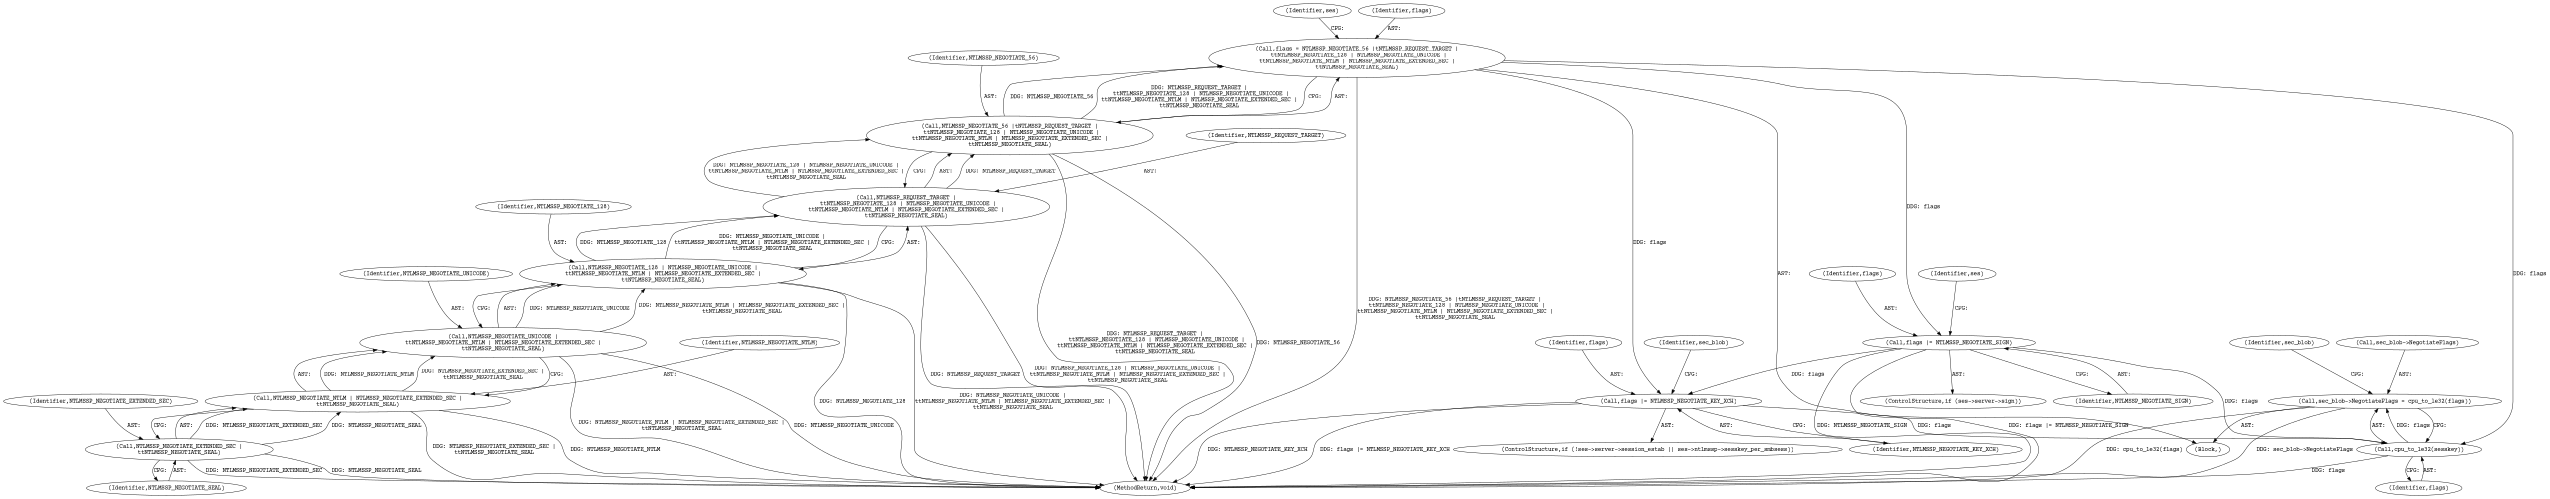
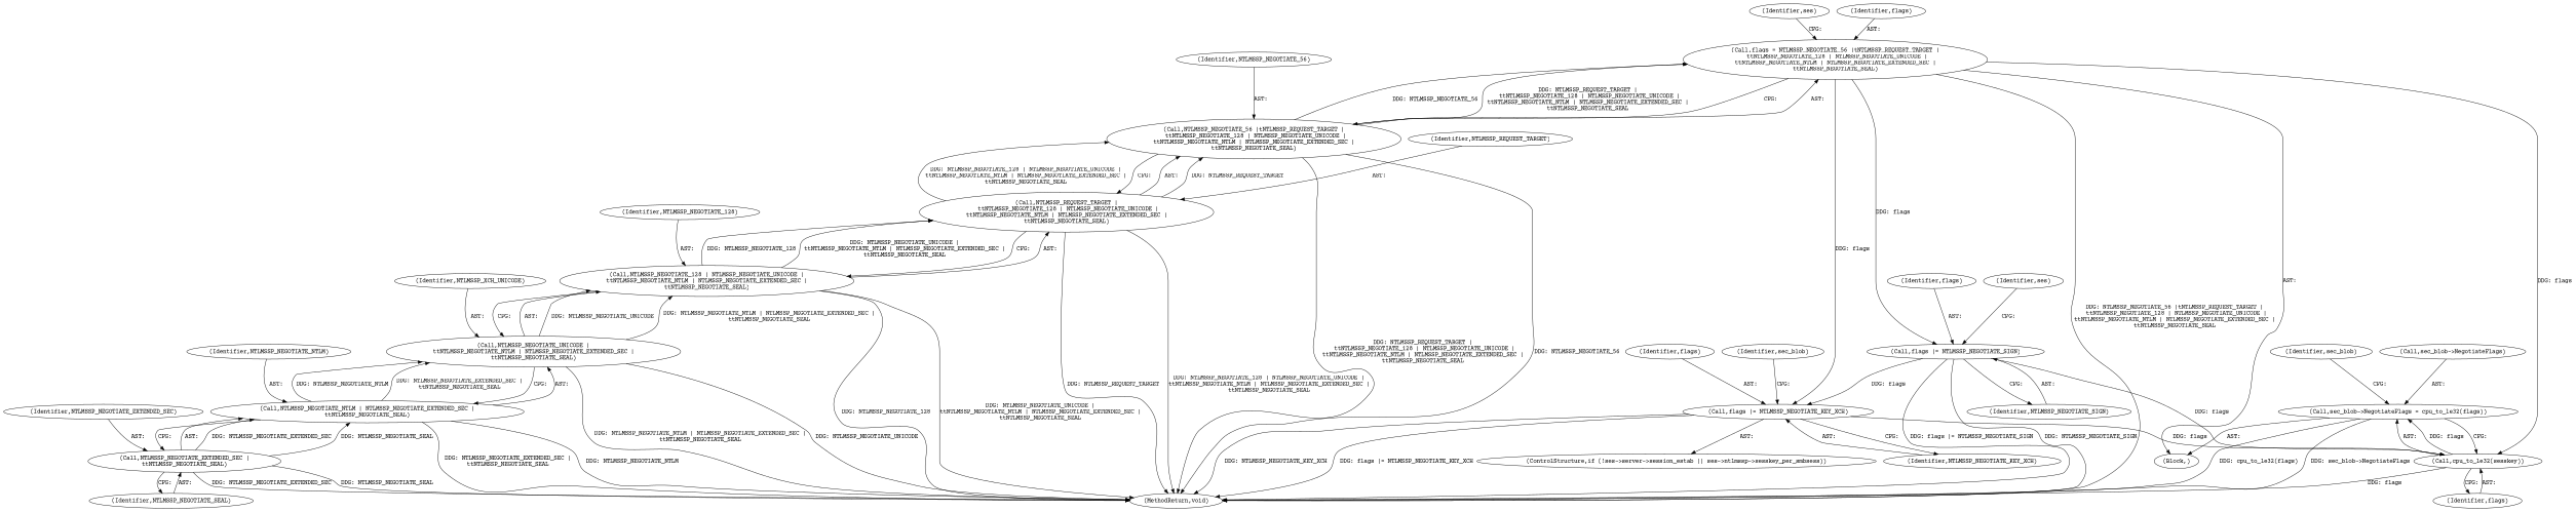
  digraph {
    fontname="Courier Prime"
    node [fontname="Courier Prime"]
    edge [fontname="Courier Prime"]
    n1 [label="(Call,sec_blob->NegotiateFlags = cpu_to_le32(flags))"]
    n2 [label="(Call,cpu_to_le32(sesskey))"]
    n3 [label="(MethodReturn,void)"]
    n4 [label="(Block,)"]
    n5 [label="(Identifier,flags)"]
    n6 [label="(Call,flags = NTLMSSP_NEGOTIATE_56 |\tNTLMSSP_REQUEST_TARGET |\n \t\tNTLMSSP_NEGOTIATE_128 | NTLMSSP_NEGOTIATE_UNICODE |\n\t\tNTLMSSP_NEGOTIATE_NTLM | NTLMSSP_NEGOTIATE_EXTENDED_SEC |\n\t\tNTLMSSP_NEGOTIATE_SEAL)"]
    n7 [label="(Call,NTLMSSP_NEGOTIATE_56 |\tNTLMSSP_REQUEST_TARGET |\n \t\tNTLMSSP_NEGOTIATE_128 | NTLMSSP_NEGOTIATE_UNICODE |\n\t\tNTLMSSP_NEGOTIATE_NTLM | NTLMSSP_NEGOTIATE_EXTENDED_SEC |\n\t\tNTLMSSP_NEGOTIATE_SEAL)"]
    n8 [label="(Call,flags |= NTLMSSP_NEGOTIATE_SIGN)"]
    n9 [label="(Call,flags |= NTLMSSP_NEGOTIATE_KEY_XCH)"]
    n10 [label="(Call,NTLMSSP_REQUEST_TARGET |\n \t\tNTLMSSP_NEGOTIATE_128 | NTLMSSP_NEGOTIATE_UNICODE |\n\t\tNTLMSSP_NEGOTIATE_NTLM | NTLMSSP_NEGOTIATE_EXTENDED_SEC |\n\t\tNTLMSSP_NEGOTIATE_SEAL)"]
-   n11 [label="(ControlStructure,if (ses->server->sign))"]
    n12 [label="(Identifier,NTLMSSP_NEGOTIATE_SIGN)"]
    n13 [label="(ControlStructure,if (!ses->server->session_estab || ses->ntlmssp->sesskey_per_smbsess))"]
    n14 [label="(Identifier,NTLMSSP_NEGOTIATE_KEY_XCH)"]
    n15 [label="(Call,NTLMSSP_NEGOTIATE_128 | NTLMSSP_NEGOTIATE_UNICODE |\n\t\tNTLMSSP_NEGOTIATE_NTLM | NTLMSSP_NEGOTIATE_EXTENDED_SEC |\n\t\tNTLMSSP_NEGOTIATE_SEAL)"]
    n16 [label="(Call,NTLMSSP_NEGOTIATE_UNICODE |\n\t\tNTLMSSP_NEGOTIATE_NTLM | NTLMSSP_NEGOTIATE_EXTENDED_SEC |\n\t\tNTLMSSP_NEGOTIATE_SEAL)"]
    n17 [label="(Call,NTLMSSP_NEGOTIATE_NTLM | NTLMSSP_NEGOTIATE_EXTENDED_SEC |\n\t\tNTLMSSP_NEGOTIATE_SEAL)"]
    n18 [label="(Call,NTLMSSP_NEGOTIATE_EXTENDED_SEC |\n\t\tNTLMSSP_NEGOTIATE_SEAL)"]
    n19 [label="(Identifier,NTLMSSP_NEGOTIATE_SEAL)"]
-   n20 [label="(Identifier,NTLMSSP_NEGOTIATE_UNICODE)"]
+   n20 [label="(Identifier,NTLMSSP_XCH_UNICODE)"]
    n21 [label="(Call,sec_blob->NegotiateFlags)"]
    n22 [label="(Identifier,NTLMSSP_NEGOTIATE_128)"]
    n23 [label="(Identifier,ses)"]
    n24 [label="(Identifier,flags)"]
    n25 [label="(Identifier,flags)"]
    n26 [label="(Identifier,ses)"]
    n27 [label="(Identifier,sec_blob)"]
    n28 [label="(Identifier,NTLMSSP_NEGOTIATE_EXTENDED_SEC)"]
    n29 [label="(Identifier,flags)"]
    n30 [label="(Identifier,NTLMSSP_NEGOTIATE_NTLM)"]
    n31 [label="(Identifier,NTLMSSP_REQUEST_TARGET)"]
    n32 [label="(Identifier,NTLMSSP_NEGOTIATE_56)"]
    n33 [label="(Identifier,sec_blob)"]
    n1 -> n2 [label="CFG: "]
    n1 -> n3 [label="DDG: cpu_to_le32(flags)"]
    n1 -> n3 [label="DDG: sec_blob->NegotiateFlags"]
    n1 -> n4 [label="AST: "]
    n2 -> n1 [label="AST: "]
    n2 -> n1 [label="DDG: flags"]
    n2 -> n3 [label="DDG: flags"]
    n2 -> n5 [label="CFG: "]
    n5 -> n2 [label="AST: "]
    n6 -> n2 [label="DDG: flags"]
    n6 -> n3 [label="DDG: NTLMSSP_NEGOTIATE_56 |\tNTLMSSP_REQUEST_TARGET |\n \t\tNTLMSSP_NEGOTIATE_128 | NTLMSSP_NEGOTIATE_UNICODE |\n\t\tNTLMSSP_NEGOTIATE_NTLM | NTLMSSP_NEGOTIATE_EXTENDED_SEC |\n\t\tNTLMSSP_NEGOTIATE_SEAL"]
    n6 -> n4 [label="AST: "]
    n6 -> n7 [label="CFG: "]
    n6 -> n8 [label="DDG: flags"]
    n6 -> n9 [label="DDG: flags"]
    n7 -> n3 [label="DDG: NTLMSSP_REQUEST_TARGET |\n \t\tNTLMSSP_NEGOTIATE_128 | NTLMSSP_NEGOTIATE_UNICODE |\n\t\tNTLMSSP_NEGOTIATE_NTLM | NTLMSSP_NEGOTIATE_EXTENDED_SEC |\n\t\tNTLMSSP_NEGOTIATE_SEAL"]
    n7 -> n3 [label="DDG: NTLMSSP_NEGOTIATE_56"]
    n7 -> n6 [label="AST: "]
    n7 -> n6 [label="DDG: NTLMSSP_NEGOTIATE_56"]
    n7 -> n6 [label="DDG: NTLMSSP_REQUEST_TARGET |\n \t\tNTLMSSP_NEGOTIATE_128 | NTLMSSP_NEGOTIATE_UNICODE |\n\t\tNTLMSSP_NEGOTIATE_NTLM | NTLMSSP_NEGOTIATE_EXTENDED_SEC |\n\t\tNTLMSSP_NEGOTIATE_SEAL"]
    n7 -> n10 [label="CFG: "]
    n8 -> n2 [label="DDG: flags"]
    n8 -> n3 [label="DDG: NTLMSSP_NEGOTIATE_SIGN"]
    n8 -> n3 [label="DDG: flags |= NTLMSSP_NEGOTIATE_SIGN"]
    n8 -> n9 [label="DDG: flags"]
-   n8 -> n11 [label="AST: "]
    n8 -> n12 [label="CFG: "]
    n9 -> n2 [label="DDG: flags"]
    n9 -> n3 [label="DDG: NTLMSSP_NEGOTIATE_KEY_XCH"]
    n9 -> n3 [label="DDG: flags |= NTLMSSP_NEGOTIATE_KEY_XCH"]
    n9 -> n13 [label="AST: "]
    n9 -> n14 [label="CFG: "]
    n10 -> n3 [label="DDG: NTLMSSP_REQUEST_TARGET"]
    n10 -> n3 [label="DDG: NTLMSSP_NEGOTIATE_128 | NTLMSSP_NEGOTIATE_UNICODE |\n\t\tNTLMSSP_NEGOTIATE_NTLM | NTLMSSP_NEGOTIATE_EXTENDED_SEC |\n\t\tNTLMSSP_NEGOTIATE_SEAL"]
    n10 -> n7 [label="AST: "]
    n10 -> n7 [label="DDG: NTLMSSP_REQUEST_TARGET"]
    n10 -> n7 [label="DDG: NTLMSSP_NEGOTIATE_128 | NTLMSSP_NEGOTIATE_UNICODE |\n\t\tNTLMSSP_NEGOTIATE_NTLM | NTLMSSP_NEGOTIATE_EXTENDED_SEC |\n\t\tNTLMSSP_NEGOTIATE_SEAL"]
    n10 -> n15 [label="CFG: "]
    n12 -> n8 [label="AST: "]
    n14 -> n9 [label="AST: "]
    n15 -> n3 [label="DDG: NTLMSSP_NEGOTIATE_128"]
    n15 -> n3 [label="DDG: NTLMSSP_NEGOTIATE_UNICODE |\n\t\tNTLMSSP_NEGOTIATE_NTLM | NTLMSSP_NEGOTIATE_EXTENDED_SEC |\n\t\tNTLMSSP_NEGOTIATE_SEAL"]
    n15 -> n10 [label="AST: "]
    n15 -> n10 [label="DDG: NTLMSSP_NEGOTIATE_128"]
    n15 -> n10 [label="DDG: NTLMSSP_NEGOTIATE_UNICODE |\n\t\tNTLMSSP_NEGOTIATE_NTLM | NTLMSSP_NEGOTIATE_EXTENDED_SEC |\n\t\tNTLMSSP_NEGOTIATE_SEAL"]
    n15 -> n16 [label="CFG: "]
    n16 -> n3 [label="DDG: NTLMSSP_NEGOTIATE_NTLM | NTLMSSP_NEGOTIATE_EXTENDED_SEC |\n\t\tNTLMSSP_NEGOTIATE_SEAL"]
    n16 -> n3 [label="DDG: NTLMSSP_NEGOTIATE_UNICODE"]
    n16 -> n15 [label="AST: "]
    n16 -> n15 [label="DDG: NTLMSSP_NEGOTIATE_UNICODE"]
    n16 -> n15 [label="DDG: NTLMSSP_NEGOTIATE_NTLM | NTLMSSP_NEGOTIATE_EXTENDED_SEC |\n\t\tNTLMSSP_NEGOTIATE_SEAL"]
    n16 -> n17 [label="CFG: "]
    n17 -> n3 [label="DDG: NTLMSSP_NEGOTIATE_EXTENDED_SEC |\n\t\tNTLMSSP_NEGOTIATE_SEAL"]
    n17 -> n3 [label="DDG: NTLMSSP_NEGOTIATE_NTLM"]
    n17 -> n16 [label="AST: "]
    n17 -> n16 [label="DDG: NTLMSSP_NEGOTIATE_NTLM"]
    n17 -> n16 [label="DDG: NTLMSSP_NEGOTIATE_EXTENDED_SEC |\n\t\tNTLMSSP_NEGOTIATE_SEAL"]
    n17 -> n18 [label="CFG: "]
    n18 -> n3 [label="DDG: NTLMSSP_NEGOTIATE_EXTENDED_SEC"]
    n18 -> n3 [label="DDG: NTLMSSP_NEGOTIATE_SEAL"]
    n18 -> n17 [label="AST: "]
    n18 -> n17 [label="DDG: NTLMSSP_NEGOTIATE_EXTENDED_SEC"]
    n18 -> n17 [label="DDG: NTLMSSP_NEGOTIATE_SEAL"]
    n18 -> n19 [label="CFG: "]
    n19 -> n18 [label="AST: "]
    n20 -> n16 [label="AST: "]
    n21 -> n1 [label="AST: "]
    n22 -> n15 [label="AST: "]
    n23 -> n8 [label="CFG: "]
    n24 -> n8 [label="AST: "]
    n25 -> n9 [label="AST: "]
    n26 -> n6 [label="CFG: "]
    n27 -> n1 [label="CFG: "]
    n28 -> n18 [label="AST: "]
    n29 -> n6 [label="AST: "]
    n30 -> n17 [label="AST: "]
    n31 -> n10 [label="AST: "]
    n32 -> n7 [label="AST: "]
    n33 -> n9 [label="CFG: "]
  }
